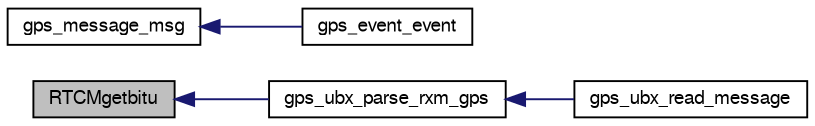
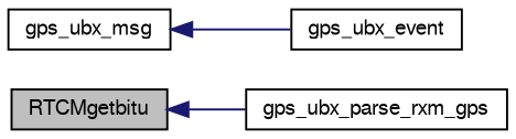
  digraph {
    rankdir=LR
    node [color=black fillcolor=white fontname=FreeSans fontsize=10 shape=record style=filled]
    edge [color=midnightblue dir=back fontname=FreeSans fontsize=10 labelfontname=FreeSans labelfontsize=10 style=solid]
    n1 [fillcolor=grey75 fontcolor=black height=0.2 label=RTCMgetbitu width=0.4]
    n2 [height=0.2 label=gps_ubx_parse_rxm_gps width=0.4]
-   n3 [height=0.2 label=gps_ubx_read_message width=0.4]
-   n4 [height=0.2 label=gps_message_msg width=0.4]
-   n5 [height=0.2 label=gps_event_event width=0.4]
+   n4 [height=0.2 label=gps_ubx_msg width=0.4]
+   n5 [height=0.2 label=gps_ubx_event width=0.4]
    n1 -> n2
-   n2 -> n3
    n4 -> n5
  }
